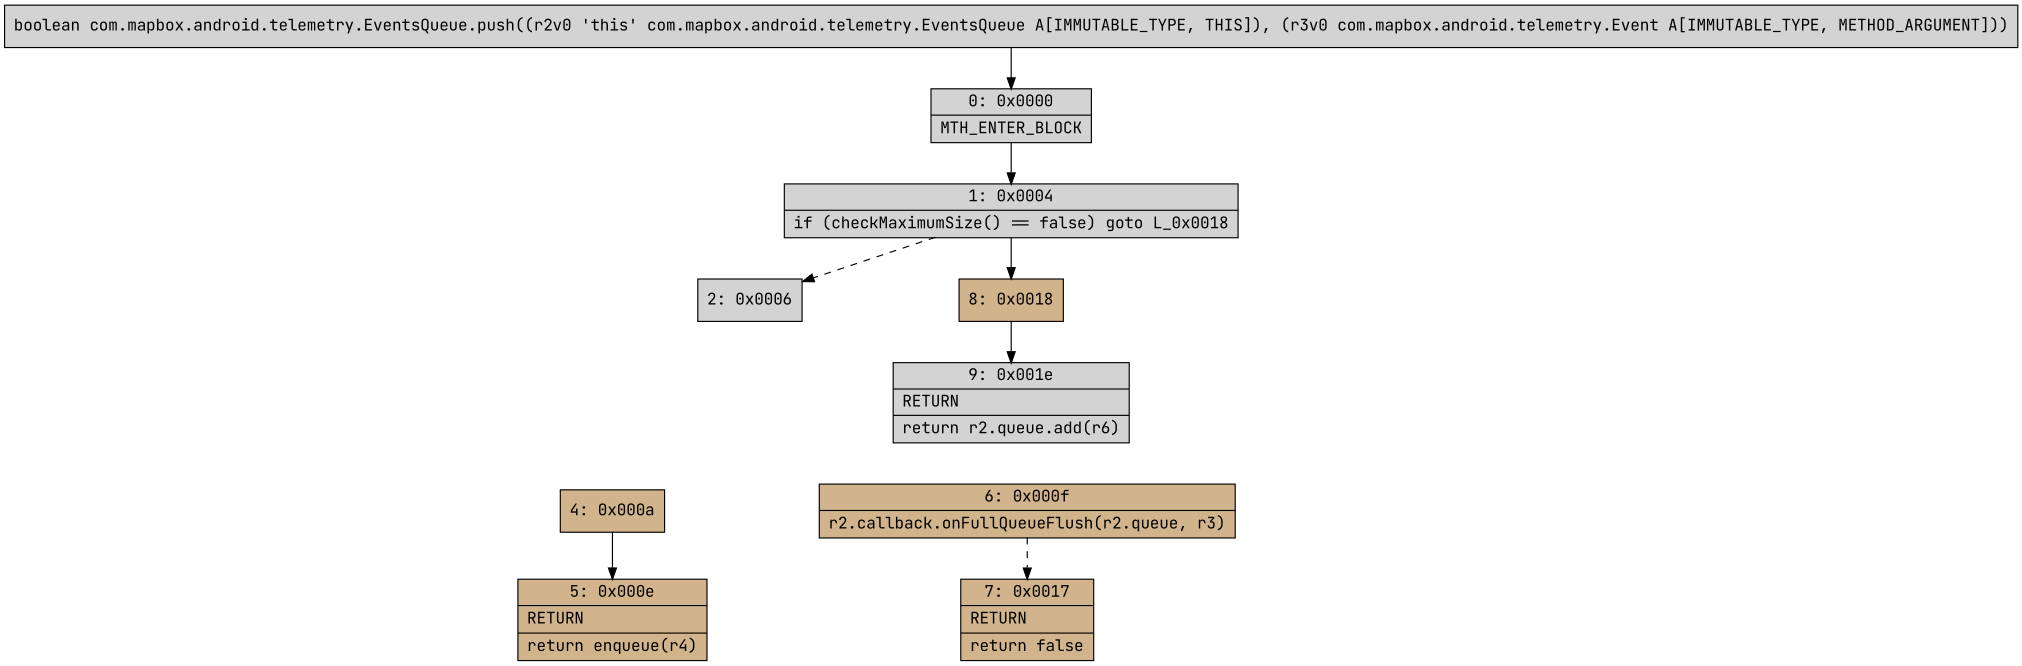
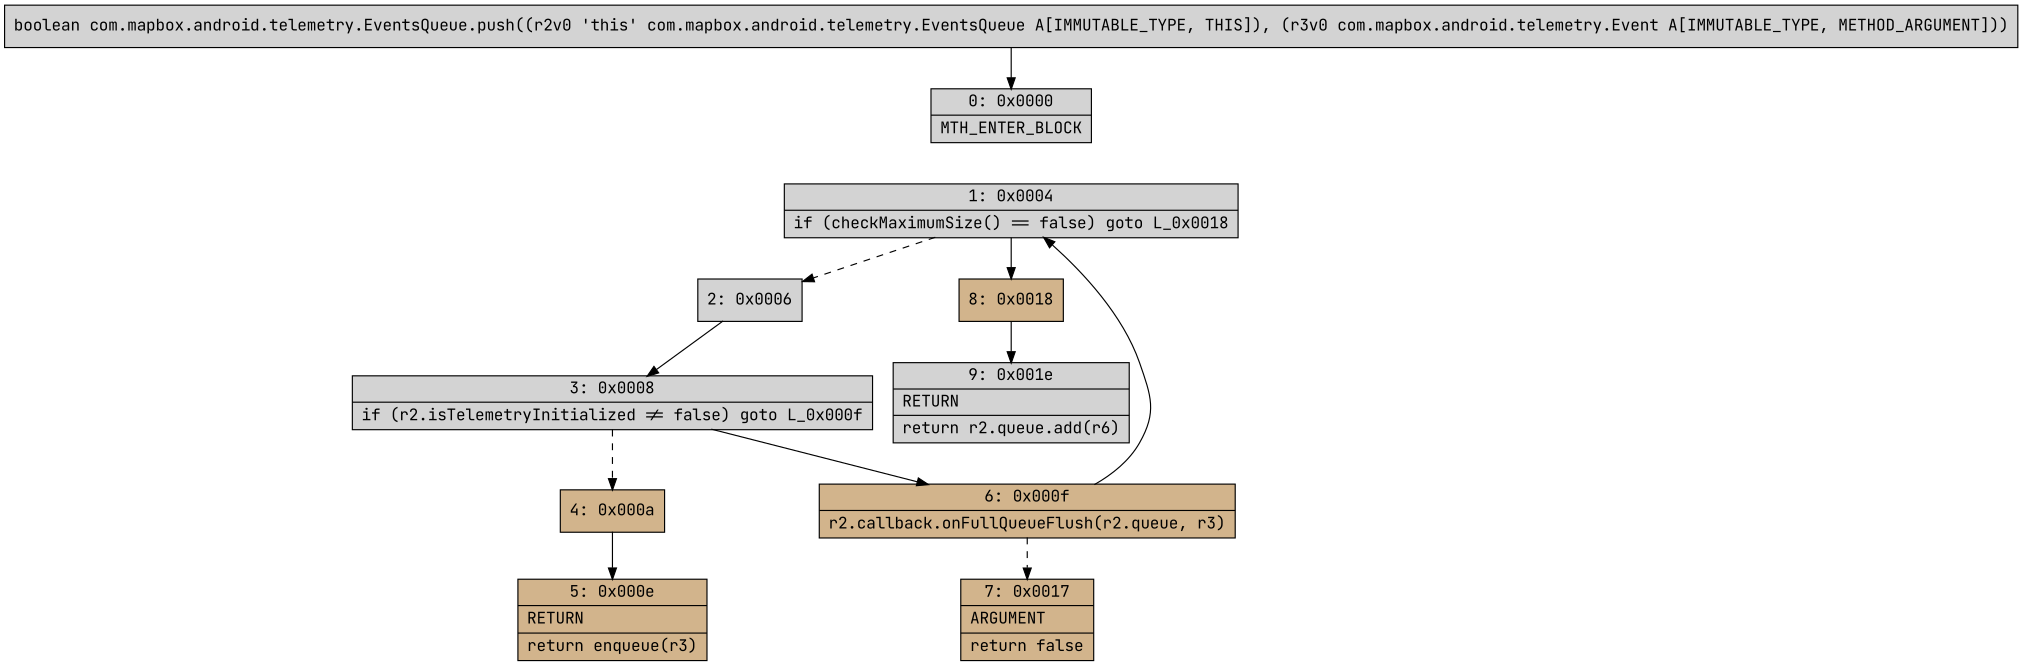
  digraph {
    fontname="JetBrains Mono"
    node [fillcolor=lightgrey fontname="JetBrains Mono" shape=record style=filled]
    edge [fontname="JetBrains Mono"]
    n1 [label="{0\:\ 0x0000|MTH_ENTER_BLOCK\l}"]
    n2 [label="{1\:\ 0x0004|if (checkMaximumSize() == false) goto L_0x0018\l}"]
    n3 [label="{2\:\ 0x0006}"]
    n4 [fillcolor=tan label="{8\:\ 0x0018}"]
+   n5 [label="{3\:\ 0x0008|if (r2.isTelemetryInitialized != false) goto L_0x000f\l}"]
    n6 [label="{9\:\ 0x001e|RETURN\l|return r2.queue.add(r6)\l}"]
    n7 [fillcolor=tan label="{4\:\ 0x000a}"]
    n8 [fillcolor=tan label="{6\:\ 0x000f|r2.callback.onFullQueueFlush(r2.queue, r3)\l}"]
-   n9 [fillcolor=tan label="{5\:\ 0x000e|RETURN\l|return enqueue(r4)\l}"]
-   n10 [fillcolor=tan label="{7\:\ 0x0017|RETURN\l|return false\l}"]
+   n9 [fillcolor=tan label="{5\:\ 0x000e|RETURN\l|return enqueue(r3)\l}"]
+   n10 [fillcolor=tan label="{7\:\ 0x0017|ARGUMENT\l|return false\l}"]
    n11 [label="{boolean com.mapbox.android.telemetry.EventsQueue.push((r2v0 'this' com.mapbox.android.telemetry.EventsQueue A[IMMUTABLE_TYPE, THIS]), (r3v0 com.mapbox.android.telemetry.Event A[IMMUTABLE_TYPE, METHOD_ARGUMENT])) }"]
-   n1 -> n2
+   n8 -> n2
    n2 -> n3 [style=dashed]
    n2 -> n4
+   n3 -> n5
    n4 -> n6
+   n5 -> n7 [style=dashed]
+   n5 -> n8
    n7 -> n9
    n8 -> n10 [style=dashed]
    n11 -> n1
  }
